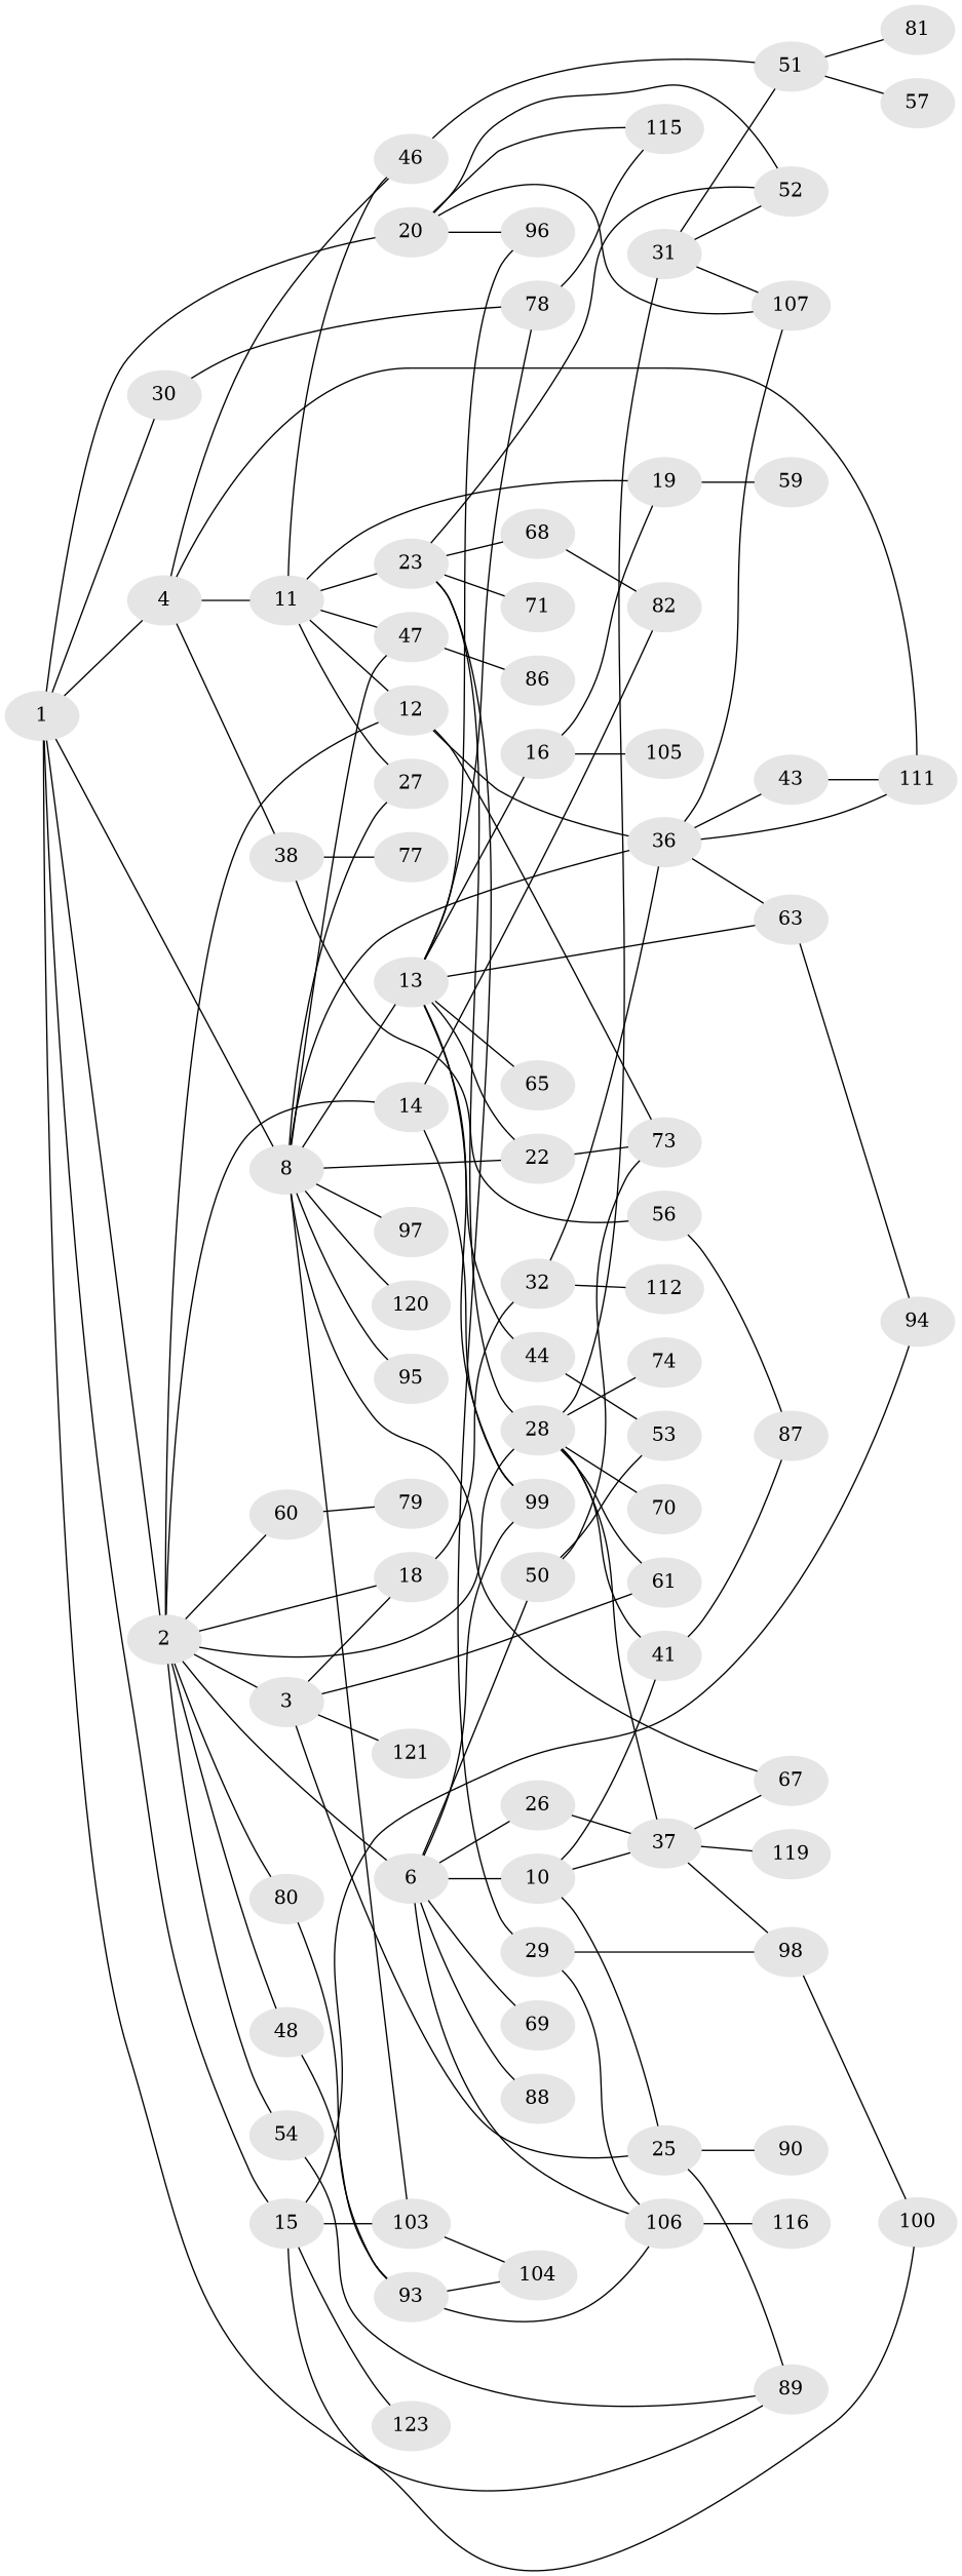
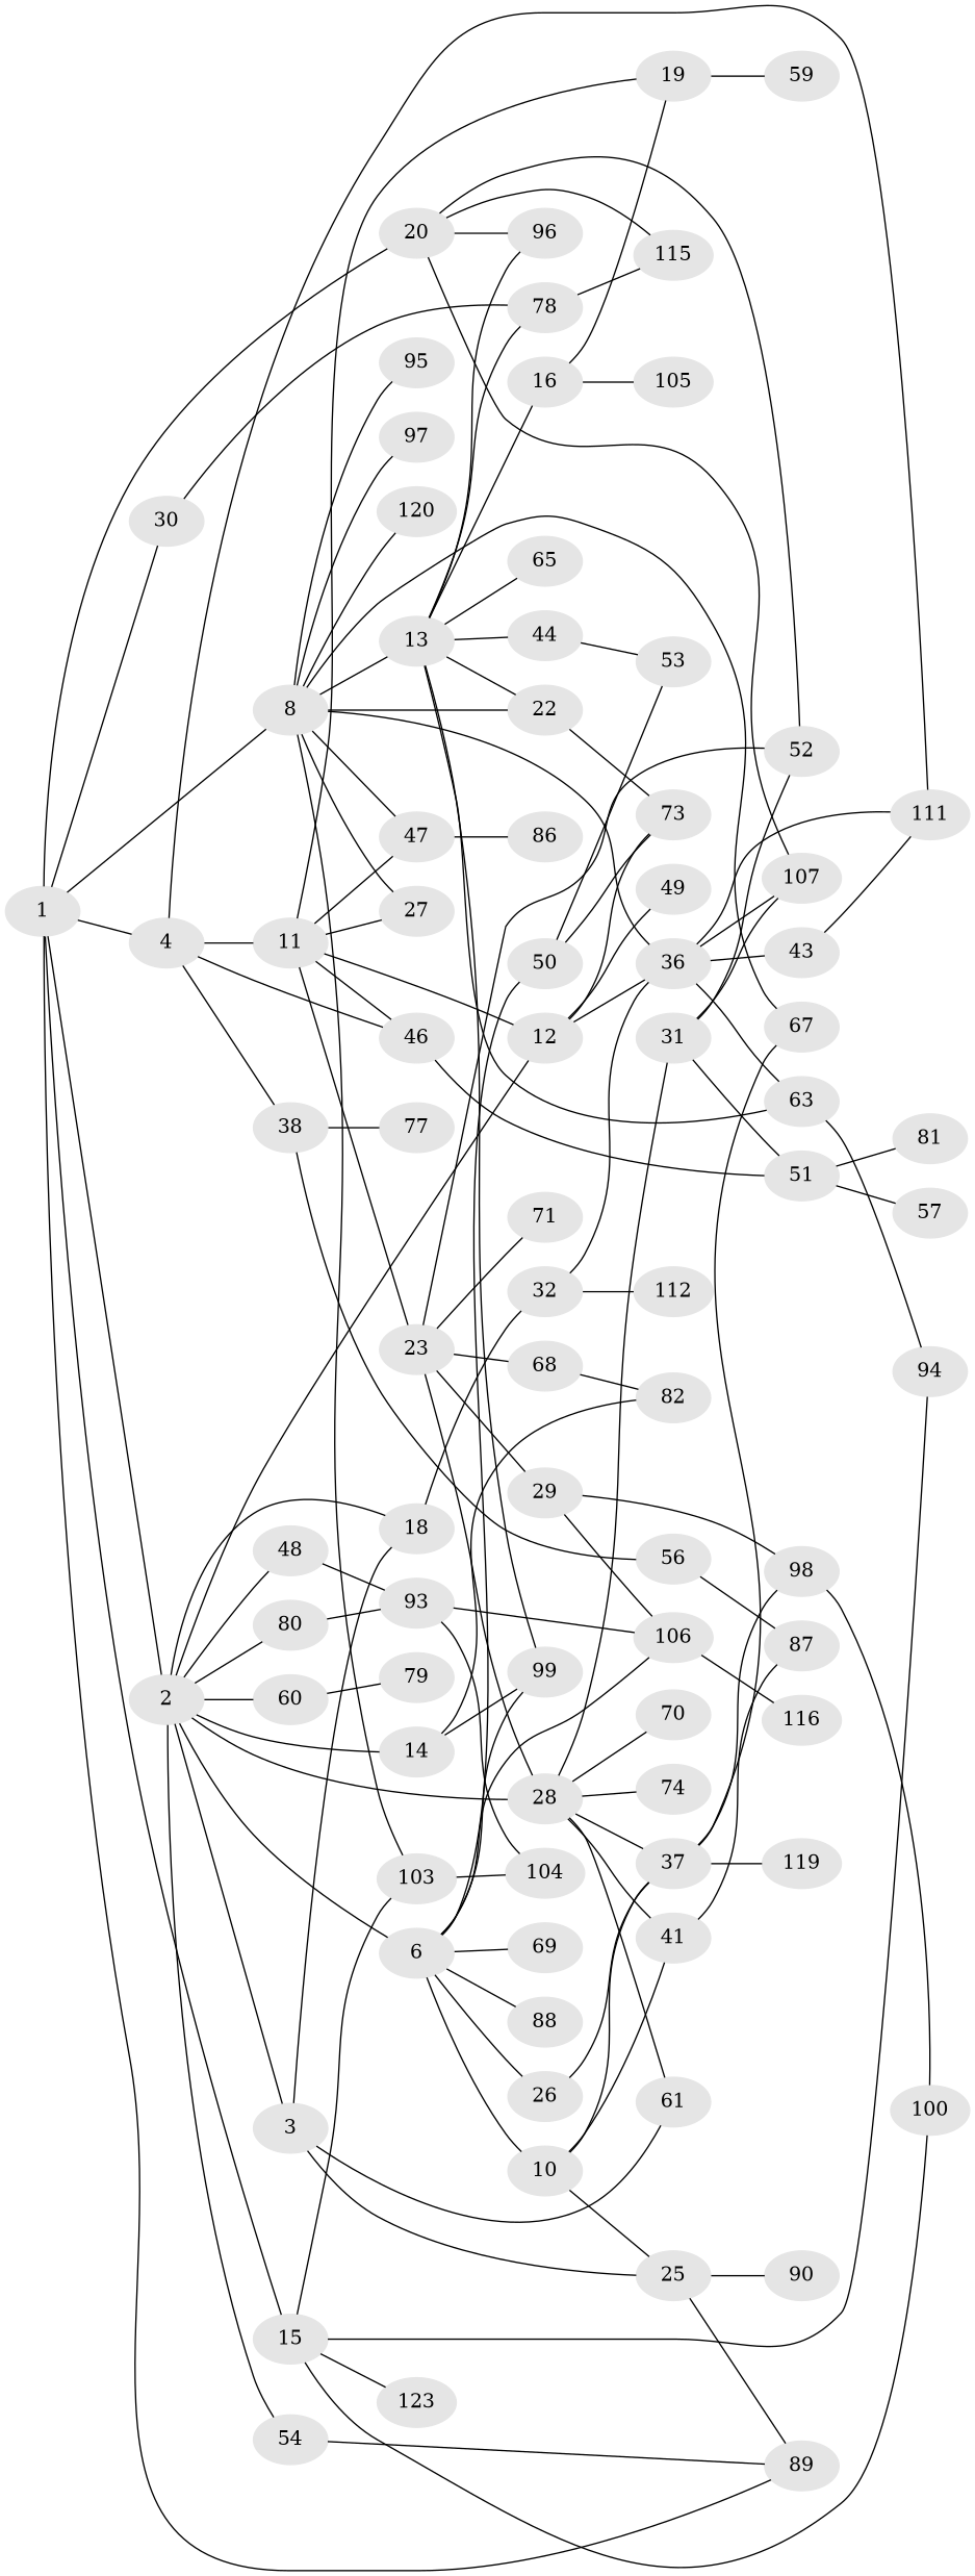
  graph {
    rankdir=LR
    node [color=gray90 style=filled]
    1 [super="+5"]
    2 [super="+9"]
    4 [super="+7"]
    8 [super="+33"]
    15 [super="+17"]
    20 [super="+45"]
    30
    89 [super="+102"]
    3 [super="+24"]
    6 [super="+21"]
    12 [super="+55"]
    14
    18
    28 [super="+64"]
    48
    54
    60 [super="+76"]
    80
    11 [super="+114"]
    38 [super="+91"]
    46
    111
    13 [super="+39"]
    22 [super="+42"]
    27 [super="+83"]
    36 [super="+40"]
    47
    67 [super="+92"]
    95
    97
    103
    120
    94 [super="+109"]
    100 [super="+122"]
    123
    96
    52
    107
    115
    78
    25 [super="+85"]
    61 [super="+72"]
-   121
    10 [super="+58"]
    26
    50 [super="+108"]
    69
    88
    99
    106
+   49
    73
    82
    32
    37 [super="+66"]
    41
    31 [super="+101"]
    70
    74
    93 [super="+110"]
    79
    90
    19
    23 [super="+75"]
    56
    77
    51 [super="+62"]
    53
    116
    16 [super="+34"]
    44
    63 [super="+84"]
    65
    43
    86
    104
    98 [super="+113"]
    119
    87
    59
    29 [super="+35"]
    68
    71
    105
    112 [super="+118"]
    57
    81
    1 -- 2
    1 -- 4
    1 -- 8
    1 -- 15
    1 -- 20 [weight=2]
    1 -- 30
    1 -- 89
    2 -- 3
    2 -- 6
    2 -- 12
    2 -- 14
    2 -- 18
    2 -- 28
    2 -- 48
    2 -- 54
    2 -- 60
    2 -- 80
    4 -- 11
    4 -- 38
    4 -- 46
    4 -- 111
    8 -- 13
    8 -- 22
    8 -- 27
    8 -- 36
    8 -- 47
    8 -- 67
    8 -- 95
    8 -- 97
    8 -- 103
    8 -- 120
    15 -- 103
    15 -- 94
    15 -- 100
    15 -- 123
    20 -- 96
    20 -- 52
    20 -- 107
    20 -- 115
    30 -- 78
    3 -- 18
    3 -- 25
    3 -- 61
-   3 -- 121
    6 -- 10
    6 -- 26
    6 -- 50
    6 -- 69
    6 -- 88
    6 -- 99
    6 -- 106
    12 -- 36
+   12 -- 49
    12 -- 73
    14 -- 99
    14 -- 82
    18 -- 32
    28 -- 61
    28 -- 37
    28 -- 41
    28 -- 31
    28 -- 70
    28 -- 74
    48 -- 93
    54 -- 89
    60 -- 79
    80 -- 93
    11 -- 12
    11 -- 46
    11 -- 27
    11 -- 47
    11 -- 19
    11 -- 23
    38 -- 56
    38 -- 77
    46 -- 51
    13 -- 22
    13 -- 96
    13 -- 78
    13 -- 99
    13 -- 16
    13 -- 44
    13 -- 63 [weight=2]
    13 -- 65
    22 -- 73
    36 -- 111
    36 -- 107
    36 -- 63
    36 -- 43
    47 -- 86
    103 -- 104
    78 -- 115
    25 -- 89
    25 -- 90
    10 -- 25
    10 -- 37
    10 -- 41
    26 -- 37
    50 -- 73
    50 -- 53
    106 -- 116
    32 -- 36
    32 -- 112
    37 -- 67
    37 -- 98
    37 -- 119
    41 -- 87
    31 -- 52
    31 -- 107
    31 -- 51
    93 -- 106
    93 -- 104
    19 -- 59
    23 -- 28
    23 -- 52
    23 -- 29
    23 -- 68
    23 -- 71
    56 -- 87
    51 -- 57
    51 -- 81
    16 -- 19
    16 -- 105
    44 -- 53
    63 -- 94
    43 -- 111
    98 -- 100
    29 -- 106
    29 -- 98
    68 -- 82
  }
